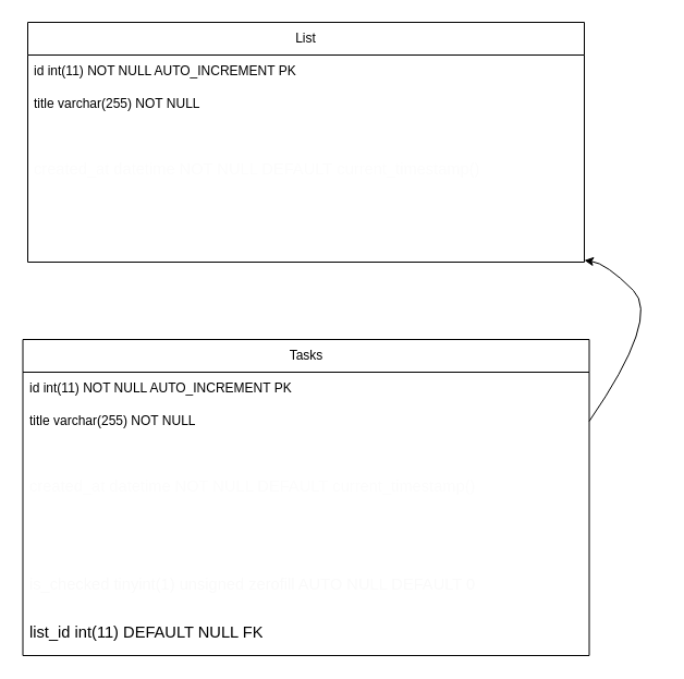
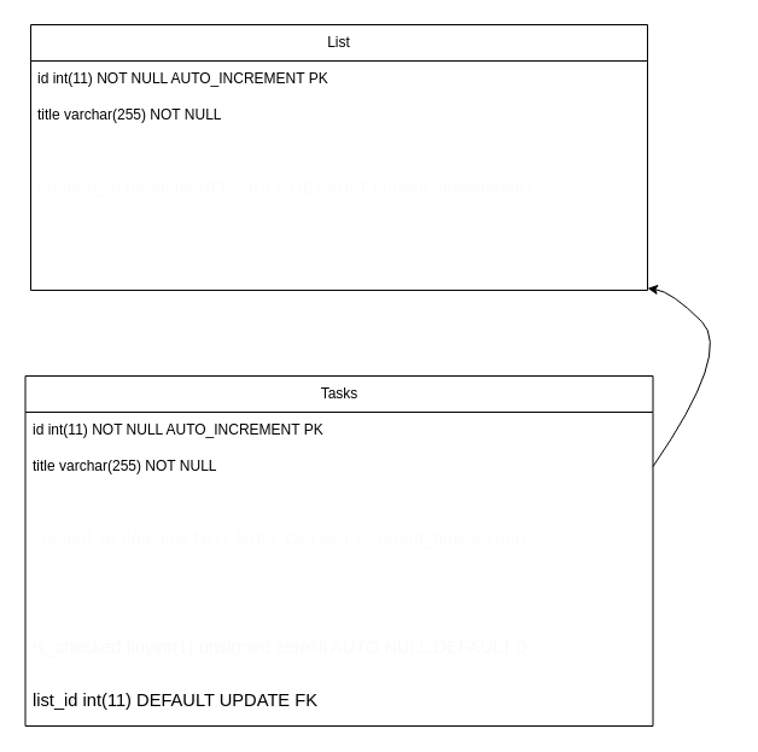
  <mxCell id="0" />
  <mxCell id="1" parent="0" />
  <mxCell id="2" value="Tasks" style="swimlane;fontStyle=0;childLayout=stackLayout;horizontal=1;startSize=30;horizontalStack=0;resizeParent=1;resizeParentMax=0;resizeLast=0;collapsible=1;marginBottom=0;whiteSpace=wrap;html=1;" parent="1" vertex="1"><mxGeometry x="20.5" y="311" width="520" height="290" as="geometry" /></mxCell>
  <mxCell id="3" value="id int(11) NOT NULL AUTO_INCREMENT PK" style="text;strokeColor=none;fillColor=none;align=left;verticalAlign=middle;spacingLeft=4;spacingRight=4;overflow=hidden;points=[[0,0.5],[1,0.5]];portConstraint=eastwest;rotatable=0;whiteSpace=wrap;html=1;" parent="2" vertex="1"><mxGeometry y="30" width="520" height="30" as="geometry" /></mxCell>
  <mxCell id="4" value="title varchar(255) NOT NULL" style="text;strokeColor=none;fillColor=none;align=left;verticalAlign=middle;spacingLeft=4;spacingRight=4;overflow=hidden;points=[[0,0.5],[1,0.5]];portConstraint=eastwest;rotatable=0;whiteSpace=wrap;html=1;" parent="2" vertex="1"><mxGeometry y="60" width="520" height="30" as="geometry" /></mxCell>
  <mxCell id="5" value="&lt;span style=&quot;color: rgb(255, 255, 255); font-family: Arial, sans-serif; font-size: 14.667px;&quot;&gt;description varchar(255) NOT NULL&lt;/span&gt;" style="text;strokeColor=none;fillColor=none;align=left;verticalAlign=middle;spacingLeft=4;spacingRight=4;overflow=hidden;points=[[0,0.5],[1,0.5]];portConstraint=eastwest;rotatable=0;whiteSpace=wrap;html=1;" parent="2" vertex="1"><mxGeometry y="90" width="520" height="30" as="geometry" /></mxCell>
  <mxCell id="6" value="&lt;span id=&quot;docs-internal-guid-ec8f2c95-7fff-4fae-cb76-d2736a8f1fb5&quot;&gt;&lt;span style=&quot;font-size: 11pt; font-family: Arial, sans-serif; background-color: transparent; font-variant-numeric: normal; font-variant-east-asian: normal; font-variant-alternates: normal; font-variant-position: normal; vertical-align: baseline;&quot;&gt;&lt;font color=&quot;#fcfcfc&quot;&gt;created_at datetime NOT NULL DEFAULT&amp;nbsp;&lt;/font&gt;&lt;/span&gt;&lt;/span&gt;&lt;span style=&quot;color: rgb(252, 252, 252); font-family: Arial, sans-serif; font-size: 14.667px;&quot;&gt;current_timestamp()&lt;/span&gt;" style="text;strokeColor=none;fillColor=none;align=left;verticalAlign=middle;spacingLeft=4;spacingRight=4;overflow=hidden;points=[[0,0.5],[1,0.5]];portConstraint=eastwest;rotatable=0;whiteSpace=wrap;html=1;" parent="2" vertex="1"><mxGeometry y="120" width="520" height="30" as="geometry" /></mxCell>
  <mxCell id="7" value="&lt;p style=&quot;line-height: 1.38; margin-top: 12pt; margin-bottom: 12pt;&quot; dir=&quot;ltr&quot;&gt;&lt;span style=&quot;font-size: 11pt; font-family: Arial, sans-serif; background-color: transparent; font-variant-numeric: normal; font-variant-east-asian: normal; font-variant-alternates: normal; font-variant-position: normal; vertical-align: baseline;&quot;&gt;&lt;font color=&quot;#ffffff&quot;&gt;updated_at datetime NOT NULL DEFAULT current_timestamp() ON UPDATE current_timestamp()&lt;/font&gt;&lt;/span&gt;&lt;/p&gt;&lt;div&gt;&lt;span style=&quot;font-size: 11pt; font-family: Arial, sans-serif; background-color: transparent; font-variant-numeric: normal; font-variant-east-asian: normal; font-variant-alternates: normal; font-variant-position: normal; vertical-align: baseline;&quot;&gt;&lt;font color=&quot;#ffffff&quot;&gt;&lt;br&gt;&lt;/font&gt;&lt;/span&gt;&lt;/div&gt;" style="text;strokeColor=none;fillColor=none;align=left;verticalAlign=middle;spacingLeft=4;spacingRight=4;overflow=hidden;points=[[0,0.5],[1,0.5]];portConstraint=eastwest;rotatable=0;whiteSpace=wrap;html=1;" parent="2" vertex="1"><mxGeometry y="150" width="520" height="60" as="geometry" /></mxCell>
  <mxCell id="8" value="&lt;span id=&quot;docs-internal-guid-0859cea8-7fff-225d-d819-ba173547342a&quot;&gt;&lt;span style=&quot;font-size: 11pt; font-family: Arial, sans-serif; background-color: transparent; font-variant-numeric: normal; font-variant-east-asian: normal; font-variant-alternates: normal; font-variant-position: normal; vertical-align: baseline;&quot;&gt;&lt;font color=&quot;#fafafa&quot;&gt;is_checked tinyint(1) unsigned zerofill AUTO NULL DEFAULT 0&lt;/font&gt;&lt;/span&gt;&lt;/span&gt;" style="text;strokeColor=none;fillColor=none;align=left;verticalAlign=middle;spacingLeft=4;spacingRight=4;overflow=hidden;points=[[0,0.5],[1,0.5]];portConstraint=eastwest;rotatable=0;whiteSpace=wrap;html=1;" parent="2" vertex="1"><mxGeometry y="210" width="520" height="30" as="geometry" /></mxCell>
- <mxCell id="9" value="&lt;span id=&quot;docs-internal-guid-8ad223e1-7fff-7390-e917-1c390940227b&quot;&gt;&lt;p style=&quot;line-height:1.38;margin-top:12pt;margin-bottom:12pt;&quot; dir=&quot;ltr&quot;&gt;&lt;span style=&quot;font-size: 11pt; font-family: Arial, sans-serif; background-color: transparent; font-variant-numeric: normal; font-variant-east-asian: normal; font-variant-alternates: normal; font-variant-position: normal; vertical-align: baseline;&quot;&gt;list_id int(11) DEFAULT NULL FK&lt;/span&gt;&lt;/p&gt;&lt;div&gt;&lt;span style=&quot;font-size: 11pt; font-family: Arial, sans-serif; color: rgb(0, 0, 0); background-color: transparent; font-variant-numeric: normal; font-variant-east-asian: normal; font-variant-alternates: normal; font-variant-position: normal; vertical-align: baseline;&quot;&gt;&lt;br&gt;&lt;/span&gt;&lt;/div&gt;&lt;/span&gt;" style="text;strokeColor=none;fillColor=none;align=left;verticalAlign=middle;spacingLeft=4;spacingRight=4;overflow=hidden;points=[[0,0.5],[1,0.5]];portConstraint=eastwest;rotatable=0;whiteSpace=wrap;html=1;" parent="2" vertex="1"><mxGeometry y="240" width="520" height="50" as="geometry" /></mxCell>
+ <mxCell id="9" value="&lt;span id=&quot;docs-internal-guid-8ad223e1-7fff-7390-e917-1c390940227b&quot;&gt;&lt;p style=&quot;line-height:1.38;margin-top:12pt;margin-bottom:12pt;&quot; dir=&quot;ltr&quot;&gt;&lt;span style=&quot;font-size: 11pt; font-family: Arial, sans-serif; background-color: transparent; font-variant-numeric: normal; font-variant-east-asian: normal; font-variant-alternates: normal; font-variant-position: normal; vertical-align: baseline;&quot;&gt;list_id int(11) DEFAULT UPDATE FK&lt;/span&gt;&lt;/p&gt;&lt;div&gt;&lt;span style=&quot;font-size: 11pt; font-family: Arial, sans-serif; color: rgb(0, 0, 0); background-color: transparent; font-variant-numeric: normal; font-variant-east-asian: normal; font-variant-alternates: normal; font-variant-position: normal; vertical-align: baseline;&quot;&gt;&lt;br&gt;&lt;/span&gt;&lt;/div&gt;&lt;/span&gt;" style="text;strokeColor=none;fillColor=none;align=left;verticalAlign=middle;spacingLeft=4;spacingRight=4;overflow=hidden;points=[[0,0.5],[1,0.5]];portConstraint=eastwest;rotatable=0;whiteSpace=wrap;html=1;" parent="2" vertex="1"><mxGeometry y="240" width="520" height="50" as="geometry" /></mxCell>
  <mxCell id="10" value="List" style="swimlane;fontStyle=0;childLayout=stackLayout;horizontal=1;startSize=30;horizontalStack=0;resizeParent=1;resizeParentMax=0;resizeLast=0;collapsible=1;marginBottom=0;whiteSpace=wrap;html=1;" parent="1" vertex="1"><mxGeometry x="25" y="20" width="511" height="220" as="geometry" /></mxCell>
  <mxCell id="11" value="id int(11) NOT NULL AUTO_INCREMENT PK" style="text;strokeColor=none;fillColor=none;align=left;verticalAlign=middle;spacingLeft=4;spacingRight=4;overflow=hidden;points=[[0,0.5],[1,0.5]];portConstraint=eastwest;rotatable=0;whiteSpace=wrap;html=1;" parent="10" vertex="1"><mxGeometry y="30" width="511" height="30" as="geometry" /></mxCell>
  <mxCell id="12" value="title varchar(255) NOT NULL" style="text;strokeColor=none;fillColor=none;align=left;verticalAlign=middle;spacingLeft=4;spacingRight=4;overflow=hidden;points=[[0,0.5],[1,0.5]];portConstraint=eastwest;rotatable=0;whiteSpace=wrap;html=1;" parent="10" vertex="1"><mxGeometry y="60" width="511" height="30" as="geometry" /></mxCell>
  <mxCell id="13" value="&lt;span id=&quot;docs-internal-guid-ff504b65-7fff-55a3-0518-ecef78f7728e&quot;&gt;&lt;span style=&quot;font-size: 11pt; font-family: Arial, sans-serif; background-color: transparent; font-variant-numeric: normal; font-variant-east-asian: normal; font-variant-alternates: normal; font-variant-position: normal; vertical-align: baseline;&quot;&gt;&lt;font color=&quot;#ffffff&quot;&gt;description varchar(255) NOT NULL&lt;/font&gt;&lt;/span&gt;&lt;/span&gt;" style="text;strokeColor=none;fillColor=none;align=left;verticalAlign=middle;spacingLeft=4;spacingRight=4;overflow=hidden;points=[[0,0.5],[1,0.5]];portConstraint=eastwest;rotatable=0;whiteSpace=wrap;html=1;" parent="10" vertex="1"><mxGeometry y="90" width="511" height="30" as="geometry" /></mxCell>
  <mxCell id="14" value="&lt;span id=&quot;docs-internal-guid-ec8f2c95-7fff-4fae-cb76-d2736a8f1fb5&quot;&gt;&lt;span style=&quot;font-size: 11pt; font-family: Arial, sans-serif; background-color: transparent; font-variant-numeric: normal; font-variant-east-asian: normal; font-variant-alternates: normal; font-variant-position: normal; vertical-align: baseline;&quot;&gt;&lt;font color=&quot;#fcfcfc&quot;&gt;created_at datetime NOT NULL DEFAULT&amp;nbsp;&lt;/font&gt;&lt;/span&gt;&lt;/span&gt;&lt;span style=&quot;color: rgb(252, 252, 252); font-family: Arial, sans-serif; font-size: 14.667px;&quot;&gt;current_timestamp()&lt;/span&gt;" style="text;strokeColor=none;fillColor=none;align=left;verticalAlign=middle;spacingLeft=4;spacingRight=4;overflow=hidden;points=[[0,0.5],[1,0.5]];portConstraint=eastwest;rotatable=0;whiteSpace=wrap;html=1;" parent="10" vertex="1"><mxGeometry y="120" width="511" height="30" as="geometry" /></mxCell>
  <mxCell id="15" value="&lt;span id=&quot;docs-internal-guid-08c855dd-7fff-5694-9983-5a0c1aeb8626&quot;&gt;&lt;p style=&quot;line-height:1.38;margin-top:12pt;margin-bottom:12pt;&quot; dir=&quot;ltr&quot;&gt;&lt;span style=&quot;font-size: 11pt; font-family: Arial, sans-serif; background-color: transparent; font-variant-numeric: normal; font-variant-east-asian: normal; font-variant-alternates: normal; font-variant-position: normal; vertical-align: baseline;&quot;&gt;&lt;font color=&quot;#ffffff&quot;&gt;updated_at datetime NOT NULL DEFAULT current_timestamp() ON UPDATE current_timestamp()&lt;/font&gt;&lt;/span&gt;&lt;/p&gt;&lt;div&gt;&lt;span style=&quot;font-size: 11pt; font-family: Arial, sans-serif; color: rgb(0, 0, 0); background-color: transparent; font-variant-numeric: normal; font-variant-east-asian: normal; font-variant-alternates: normal; font-variant-position: normal; vertical-align: baseline;&quot;&gt;&lt;br&gt;&lt;/span&gt;&lt;/div&gt;&lt;/span&gt;" style="text;strokeColor=none;fillColor=none;align=left;verticalAlign=middle;spacingLeft=4;spacingRight=4;overflow=hidden;points=[[0,0.5],[1,0.5]];portConstraint=eastwest;rotatable=0;whiteSpace=wrap;html=1;" parent="10" vertex="1"><mxGeometry y="150" width="511" height="70" as="geometry" /></mxCell>
  <mxCell id="16" value="" style="curved=1;endArrow=classic;html=1;fontColor=#F0F0F0;exitX=1;exitY=0.5;exitDx=0;exitDy=0;" parent="1" source="4" target="15" edge="1"><mxGeometry width="50" height="50" relative="1" as="geometry"><mxPoint x="556" y="291" as="sourcePoint" /><mxPoint x="606" y="241" as="targetPoint" /><Array as="points"><mxPoint x="606" y="291" /><mxPoint x="556" y="241" /></Array></mxGeometry></mxCell>
